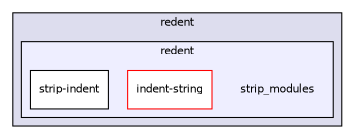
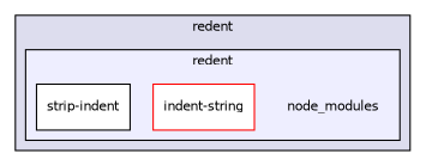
  digraph {
    compound=true
    node [fontname=Helvetica fontsize=10 shape=box fillcolor=white style=filled]
-   n1 [label=strip_modules shape=plaintext fillcolor="" style=""]
+   n1 [label=node_modules shape=plaintext fillcolor="" style=""]
    n2 [color=red label="indent-string"]
    n3 [color=black label="strip-indent"]
    subgraph cluster_1 {
      bgcolor="#ddddee"
      fontname=Helvetica
      fontsize=10
      label=redent
      pencolor=black
      subgraph cluster_2 {
        bgcolor="#eeeeff"
        fontname=Helvetica
        fontsize=10
        pencolor=black
        n1
        n2
        n3
      }
    }
  }
